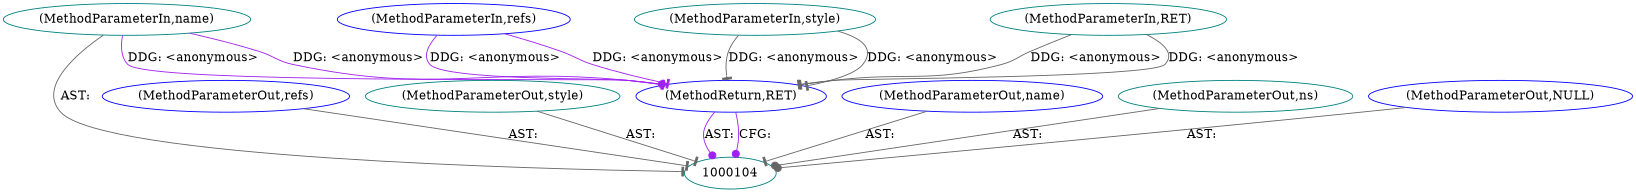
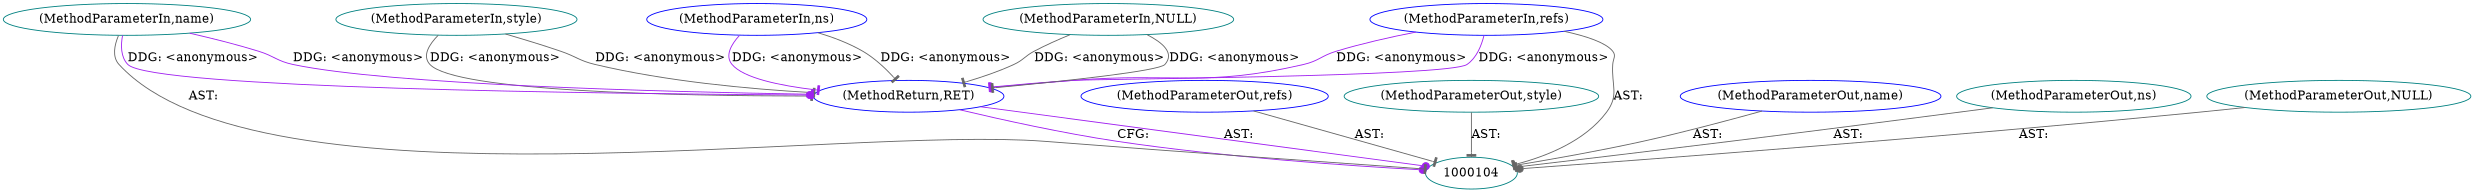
  digraph {
    node [color=blue]
    edge [arrowhead=tee color=gray40]
    n1 [label="(MethodParameterIn,refs)"]
    n2 [label="(MethodReturn,RET)"]
    1000104 [color=teal]
    n4 [label="(MethodParameterOut,refs)"]
    n5 [color=teal label="(MethodParameterIn,style)"]
    n6 [color=teal label="(MethodParameterOut,style)"]
    n7 [color=teal label="(MethodParameterIn,name)"]
    n8 [label="(MethodParameterOut,name)"]
+   n9 [label="(MethodParameterIn,ns)"]
    n10 [color=teal label="(MethodParameterOut,ns)"]
-   n11 [color=teal label="(MethodParameterIn,RET)"]
-   n12 [label="(MethodParameterOut,NULL)"]
+   n11 [color=teal label="(MethodParameterIn,NULL)"]
+   n12 [color=teal label="(MethodParameterOut,NULL)"]
    n1 -> n2 [color=purple label="DDG: <anonymous>"]
    n1 -> n2 [color=purple label="DDG: <anonymous>"]
+   n1 -> 1000104 [label="AST: "]
    n2 -> 1000104 [arrowhead=dot color=purple label="AST: "]
    n2 -> 1000104 [arrowhead=dot color=purple label="CFG: "]
    n4 -> 1000104 [label="AST: "]
    n5 -> n2 [label="DDG: <anonymous>"]
    n5 -> n2 [label="DDG: <anonymous>"]
    n6 -> 1000104 [label="AST: "]
    n7 -> n2 [arrowhead=dot color=purple label="DDG: <anonymous>"]
    n7 -> n2 [color=purple label="DDG: <anonymous>"]
    n7 -> 1000104 [label="AST: "]
    n8 -> 1000104 [label="AST: "]
-   n10 -> 1000104 [arrowhead=dot label="AST: "]
+   n9 -> n2 [color=purple label="DDG: <anonymous>"]
+   n9 -> n2 [label="DDG: <anonymous>"]
+   n10 -> 1000104 [label="AST: "]
    n11 -> n2 [label="DDG: <anonymous>"]
    n11 -> n2 [label="DDG: <anonymous>"]
    n12 -> 1000104 [arrowhead=dot label="AST: "]
  }
